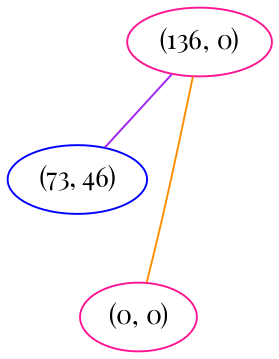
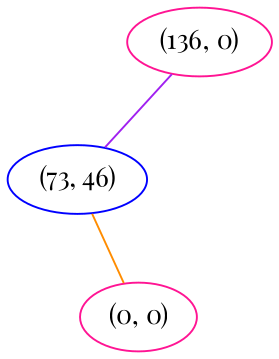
  graph {
    fontname="Playfair Display"
    node [color=deeppink fontname="Playfair Display"]
    edge [fontname="Playfair Display"]
    n1 [label="(136, 0)"]
    "(73, 46)" [color=blue]
    "(0, 0)"
    n1 -- "(73, 46)" [color=purple weight=1]
-   n1 -- "(0, 0)" [color=darkorange weight=4]
+   "(73, 46)" -- "(0, 0)" [color=darkorange weight=4]
  }
